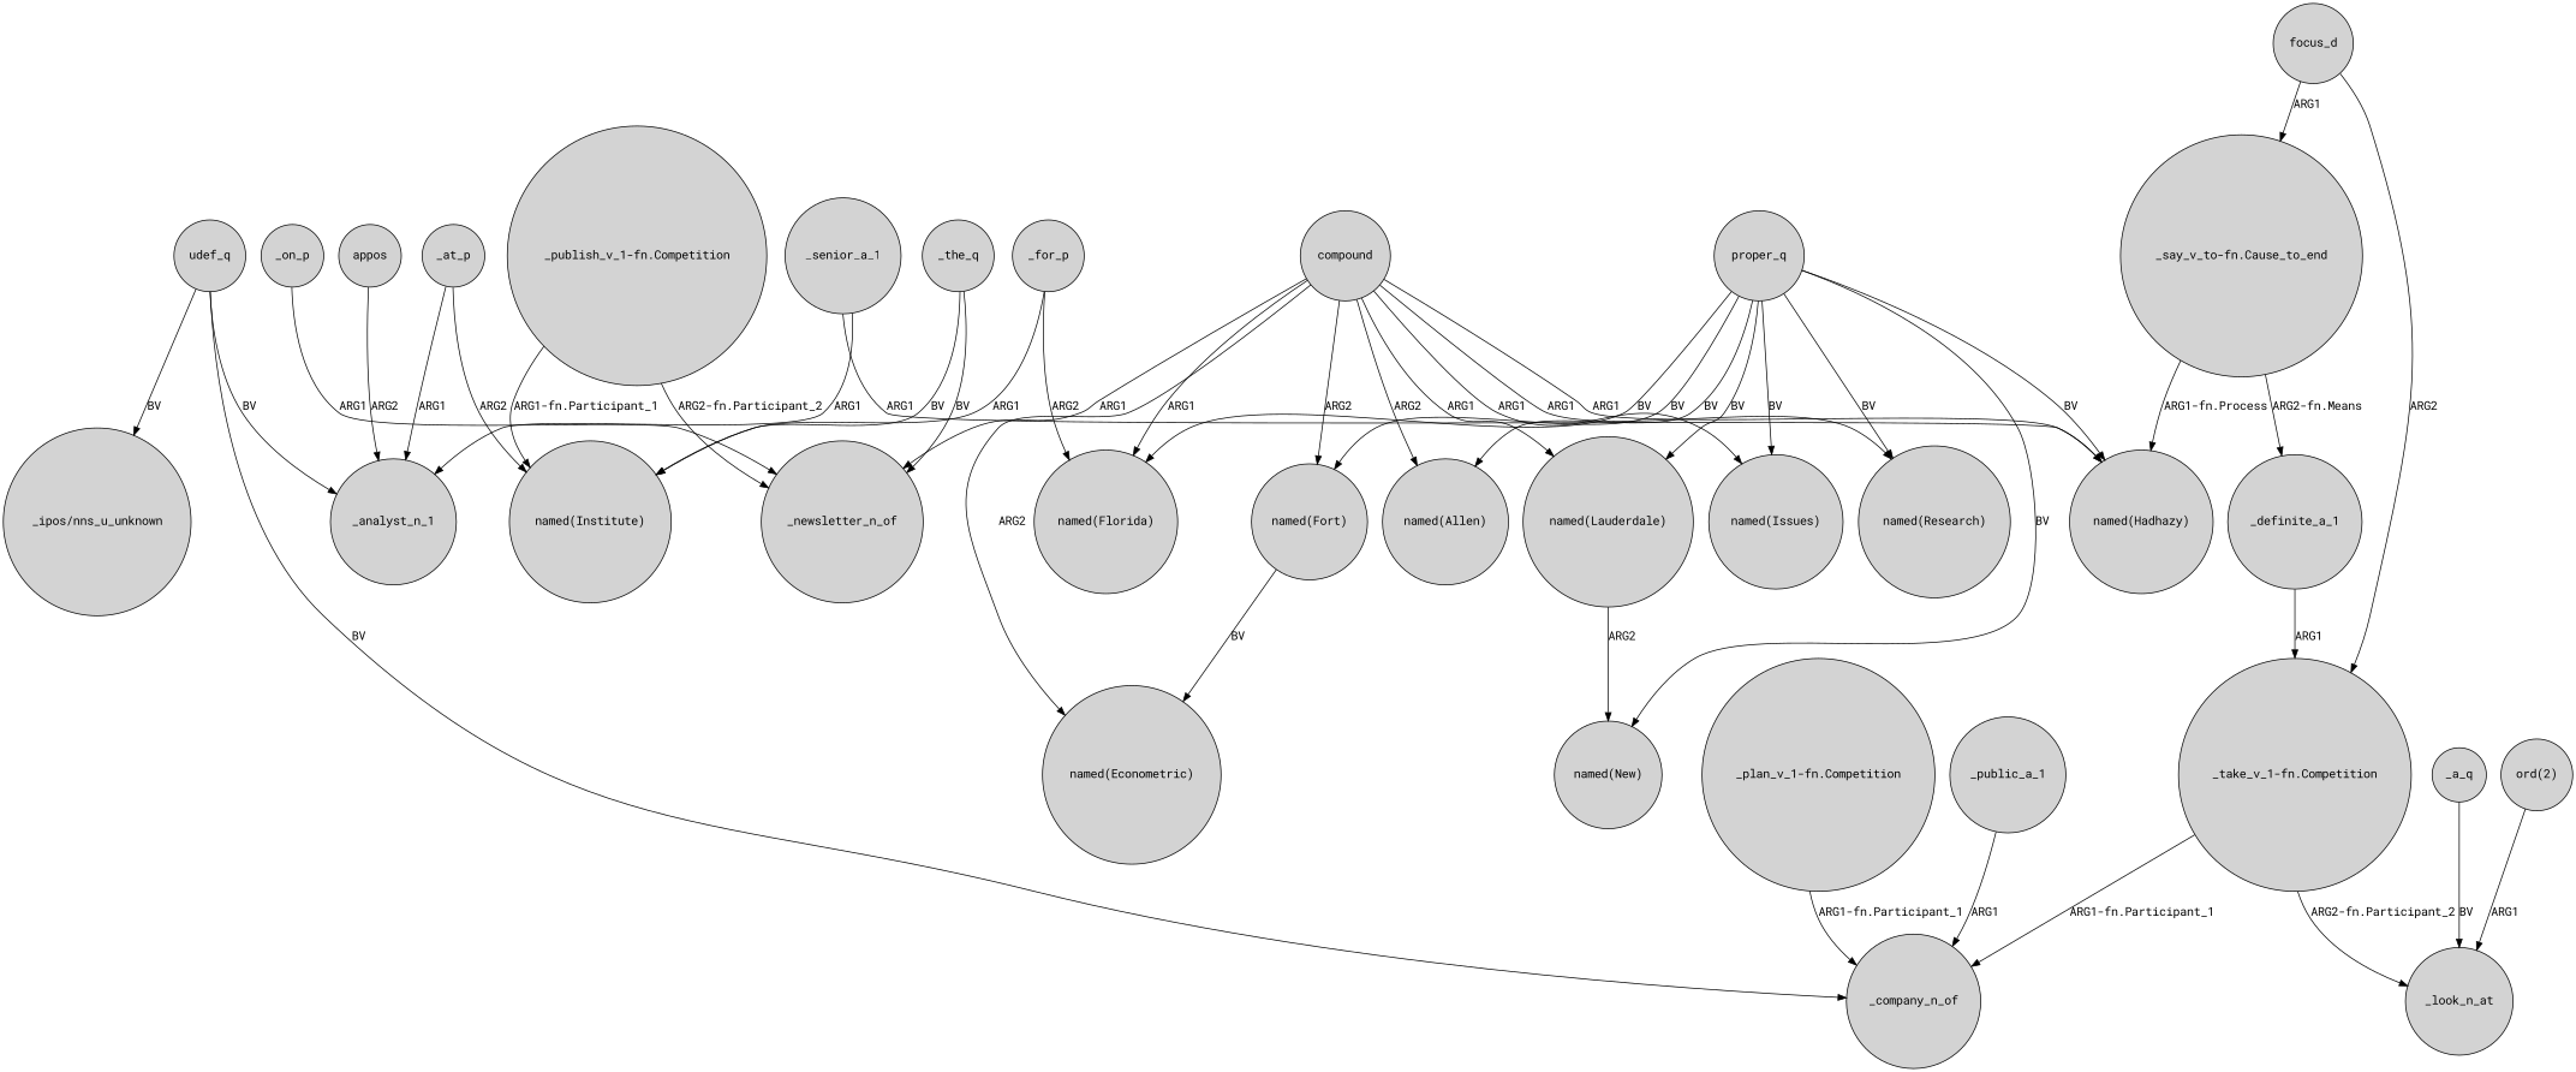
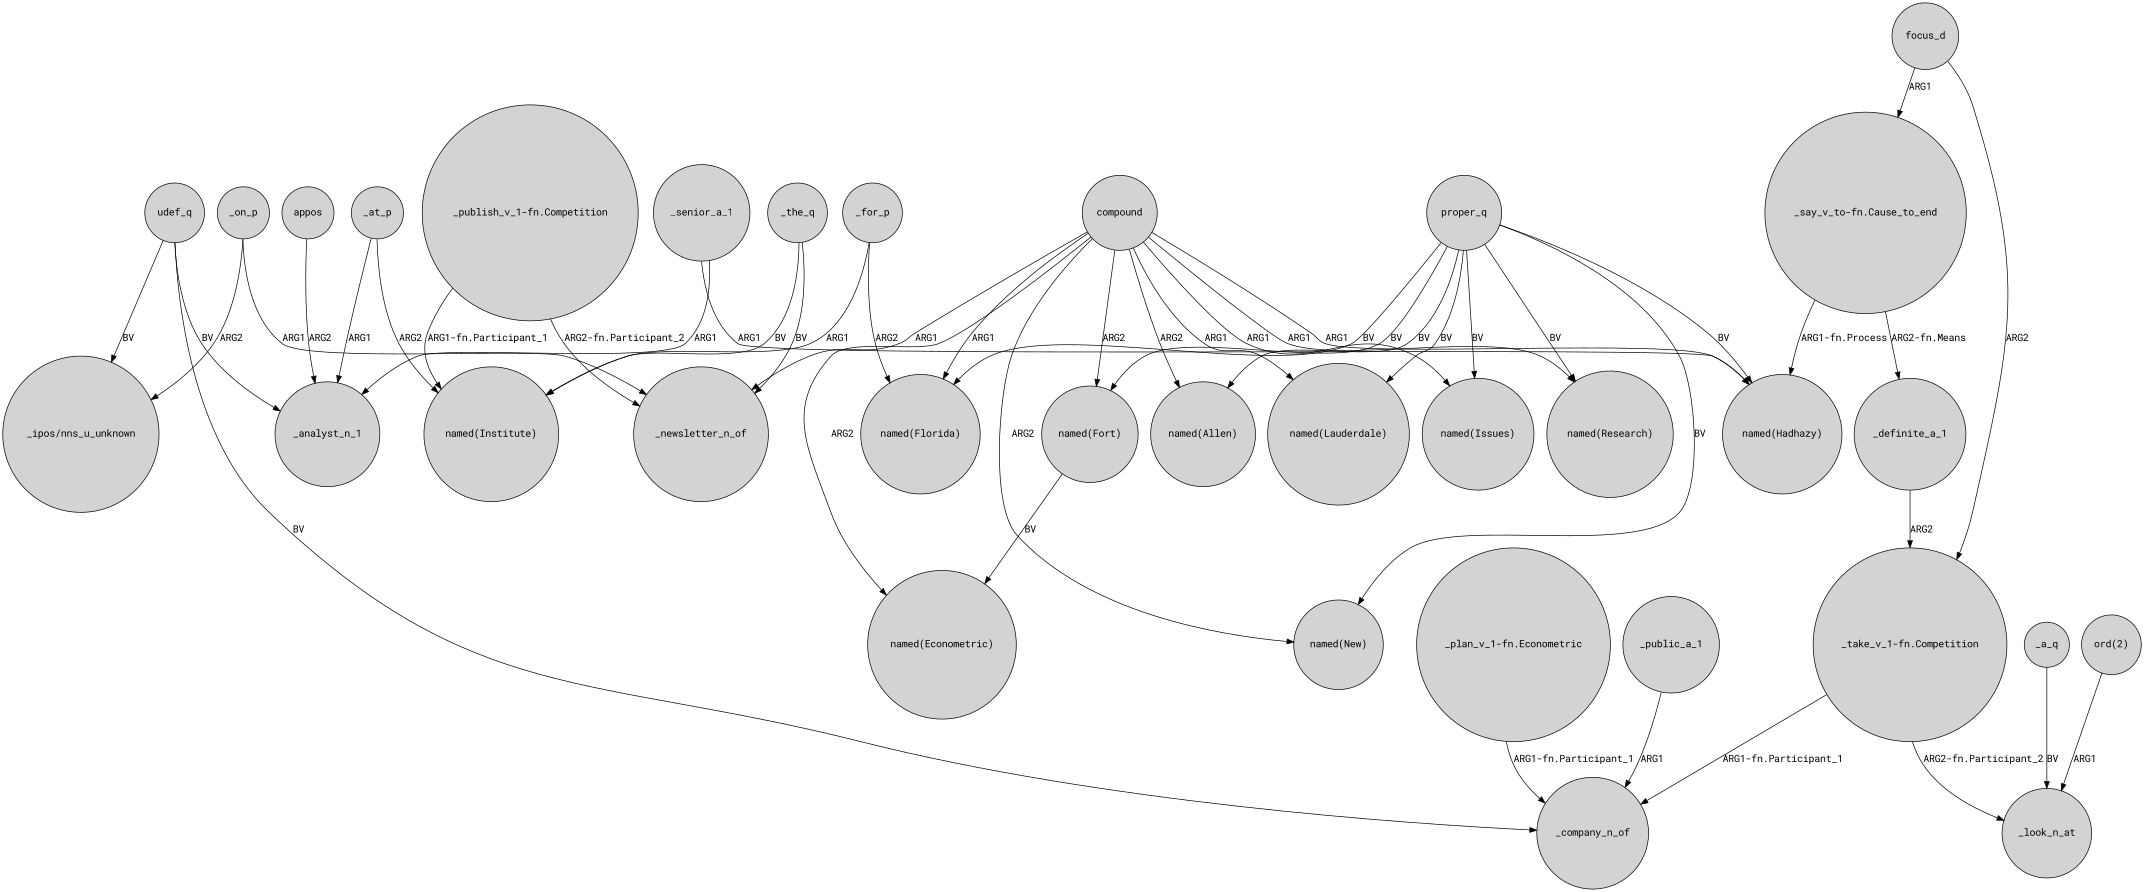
  digraph {
    fontname="Roboto Mono"
    node [fontname="Roboto Mono" shape=circle style=filled]
    edge [fontname="Roboto Mono"]
    _at_p
    "named(Institute)"
    _analyst_n_1
    "_say_v_to-fn.Cause_to_end"
    _definite_a_1
    "named(Hadhazy)"
    "_take_v_1-fn.Competition"
    _company_n_of
    _look_n_at
    compound
    _newsletter_n_of
    "named(Florida)"
    "named(Lauderdale)"
    "named(New)"
    "named(Issues)"
    "named(Fort)"
    "named(Research)"
    "named(Allen)"
    "named(Econometric)"
    "_publish_v_1-fn.Competition"
    _for_p
    udef_q
    "_ipos/nns_u_unknown"
    focus_d
    proper_q
-   "_plan_v_1-fn.Competition"
+   "_plan_v_1-fn.Competition" [label="_plan_v_1-fn.Econometric"]
    _public_a_1
    _senior_a_1
    appos
    _the_q
    "ord(2)"
    _a_q
    _on_p
    _at_p -> "named(Institute)" [label=ARG2]
    _at_p -> _analyst_n_1 [label=ARG1]
    "_say_v_to-fn.Cause_to_end" -> _definite_a_1 [label="ARG2-fn.Means"]
    "_say_v_to-fn.Cause_to_end" -> "named(Hadhazy)" [label="ARG1-fn.Process"]
-   _definite_a_1 -> "_take_v_1-fn.Competition" [label=ARG1]
+   _definite_a_1 -> "_take_v_1-fn.Competition" [label=ARG2]
    "_take_v_1-fn.Competition" -> _company_n_of [label="ARG1-fn.Participant_1"]
    "_take_v_1-fn.Competition" -> _look_n_at [label="ARG2-fn.Participant_2"]
    compound -> "named(Hadhazy)" [label=ARG1]
    compound -> _newsletter_n_of [label=ARG1]
    compound -> "named(Florida)" [label=ARG1]
    compound -> "named(Lauderdale)" [label=ARG1]
-   "named(Lauderdale)" -> "named(New)" [label=ARG2]
+   compound -> "named(New)" [label=ARG2]
    compound -> "named(Issues)" [label=ARG1]
    compound -> "named(Fort)" [label=ARG2]
    compound -> "named(Research)" [label=ARG1]
    compound -> "named(Allen)" [label=ARG2]
    compound -> "named(Econometric)" [label=ARG2]
    "named(Fort)" -> "named(Econometric)" [label=BV]
    "_publish_v_1-fn.Competition" -> "named(Institute)" [label="ARG1-fn.Participant_1"]
    "_publish_v_1-fn.Competition" -> _newsletter_n_of [label="ARG2-fn.Participant_2"]
    _for_p -> "named(Institute)" [label=ARG1]
    _for_p -> "named(Florida)" [label=ARG2]
    udef_q -> _analyst_n_1 [label=BV]
    udef_q -> _company_n_of [label=BV]
    udef_q -> "_ipos/nns_u_unknown" [label=BV]
    focus_d -> "_say_v_to-fn.Cause_to_end" [label=ARG1]
    focus_d -> "_take_v_1-fn.Competition" [label=ARG2]
    proper_q -> "named(Hadhazy)" [label=BV]
    proper_q -> "named(Florida)" [label=BV]
    proper_q -> "named(Lauderdale)" [label=BV]
    proper_q -> "named(New)" [label=BV]
    proper_q -> "named(Issues)" [label=BV]
    proper_q -> "named(Fort)" [label=BV]
    proper_q -> "named(Research)" [label=BV]
    proper_q -> "named(Allen)" [label=BV]
    "_plan_v_1-fn.Competition" -> _company_n_of [label="ARG1-fn.Participant_1"]
    _public_a_1 -> _company_n_of [label=ARG1]
    _senior_a_1 -> _analyst_n_1 [label=ARG1]
    _senior_a_1 -> "named(Hadhazy)" [label=ARG1]
    appos -> _analyst_n_1 [label=ARG2]
    _the_q -> "named(Institute)" [label=BV]
    _the_q -> _newsletter_n_of [label=BV]
    "ord(2)" -> _look_n_at [label=ARG1]
    _a_q -> _look_n_at [label=BV]
    _on_p -> _newsletter_n_of [label=ARG1]
+   _on_p -> "_ipos/nns_u_unknown" [label=ARG2]
  }
